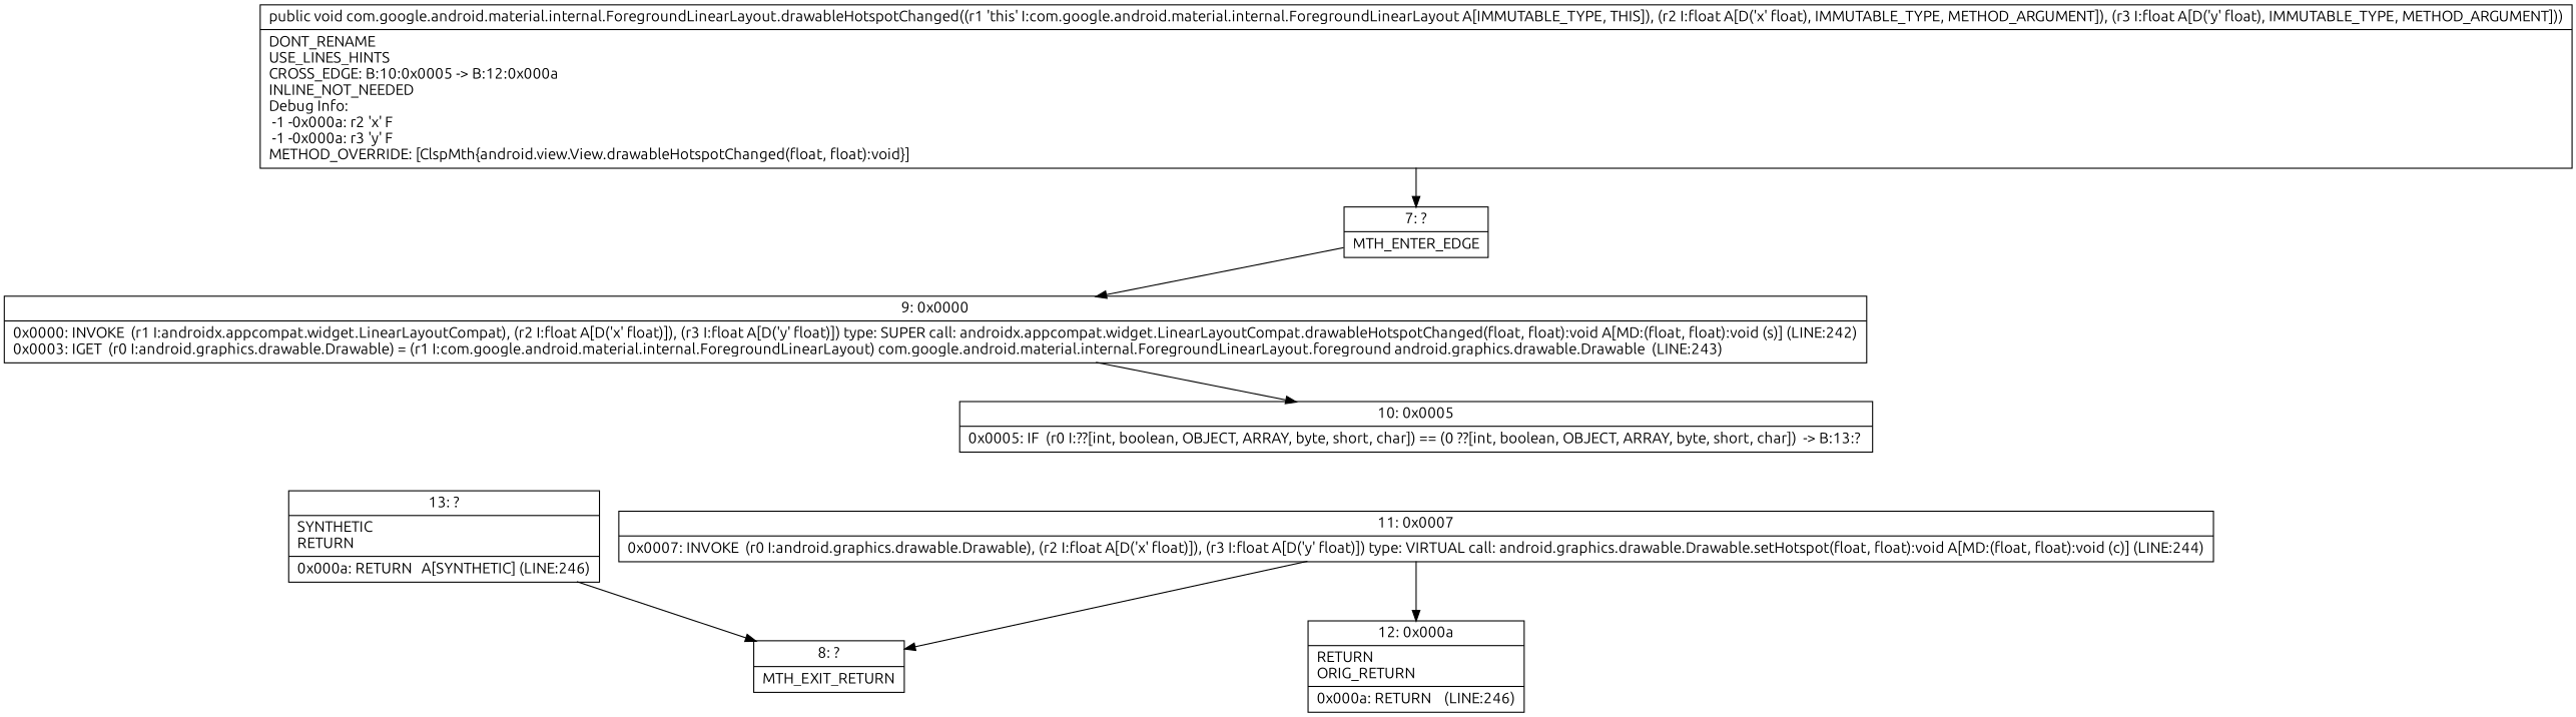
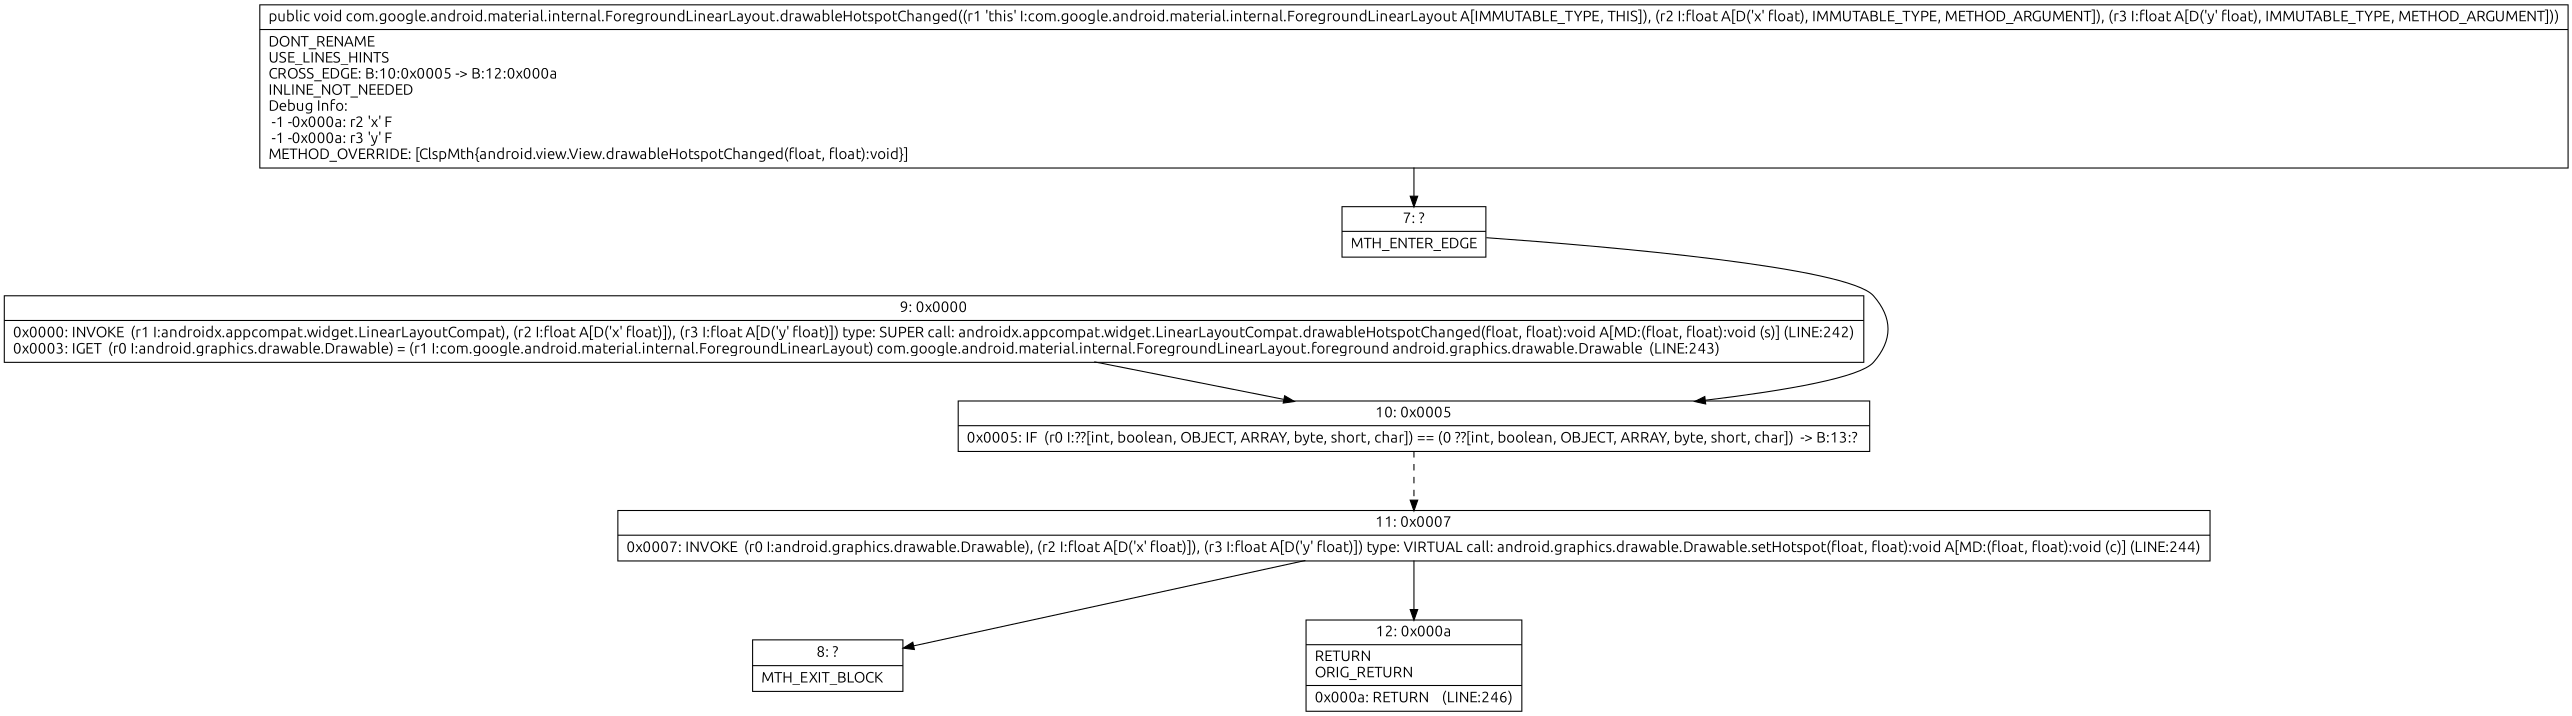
  digraph {
    fontname=Ubuntu
    node [fontname=Ubuntu shape=record]
    edge [fontname=Ubuntu]
    n1 [label="{7\:\ ?|MTH_ENTER_EDGE\l}"]
    n2 [label="{9\:\ 0x0000|0x0000: INVOKE  (r1 I:androidx.appcompat.widget.LinearLayoutCompat), (r2 I:float A[D('x' float)]), (r3 I:float A[D('y' float)]) type: SUPER call: androidx.appcompat.widget.LinearLayoutCompat.drawableHotspotChanged(float, float):void A[MD:(float, float):void (s)] (LINE:242)\l0x0003: IGET  (r0 I:android.graphics.drawable.Drawable) = (r1 I:com.google.android.material.internal.ForegroundLinearLayout) com.google.android.material.internal.ForegroundLinearLayout.foreground android.graphics.drawable.Drawable  (LINE:243)\l}"]
    n3 [label="{10\:\ 0x0005|0x0005: IF  (r0 I:??[int, boolean, OBJECT, ARRAY, byte, short, char]) == (0 ??[int, boolean, OBJECT, ARRAY, byte, short, char])  \-\> B:13:? \l}"]
    n4 [label="{11\:\ 0x0007|0x0007: INVOKE  (r0 I:android.graphics.drawable.Drawable), (r2 I:float A[D('x' float)]), (r3 I:float A[D('y' float)]) type: VIRTUAL call: android.graphics.drawable.Drawable.setHotspot(float, float):void A[MD:(float, float):void (c)] (LINE:244)\l}"]
    n5 [label="{12\:\ 0x000a|RETURN\lORIG_RETURN\l|0x000a: RETURN    (LINE:246)\l}"]
-   n6 [label="{8\:\ ?|MTH_EXIT_RETURN\l}"]
-   n7 [label="{13\:\ ?|SYNTHETIC\lRETURN\l|0x000a: RETURN   A[SYNTHETIC] (LINE:246)\l}"]
+   n6 [label="{8\:\ ?|MTH_EXIT_BLOCK\l}"]
    n8 [label="{public void com.google.android.material.internal.ForegroundLinearLayout.drawableHotspotChanged((r1 'this' I:com.google.android.material.internal.ForegroundLinearLayout A[IMMUTABLE_TYPE, THIS]), (r2 I:float A[D('x' float), IMMUTABLE_TYPE, METHOD_ARGUMENT]), (r3 I:float A[D('y' float), IMMUTABLE_TYPE, METHOD_ARGUMENT]))  | DONT_RENAME\lUSE_LINES_HINTS\lCROSS_EDGE: B:10:0x0005 \-\> B:12:0x000a\lINLINE_NOT_NEEDED\lDebug Info:\l  \-1 \-0x000a: r2 'x' F\l  \-1 \-0x000a: r3 'y' F\lMETHOD_OVERRIDE: [ClspMth\{android.view.View.drawableHotspotChanged(float, float):void\}]\l}"]
-   n1 -> n2
+   n1 -> n3
    n2 -> n3
+   n3 -> n4 [style=dashed]
    n4 -> n5
    n4 -> n6
-   n7 -> n6
    n8 -> n1
  }
